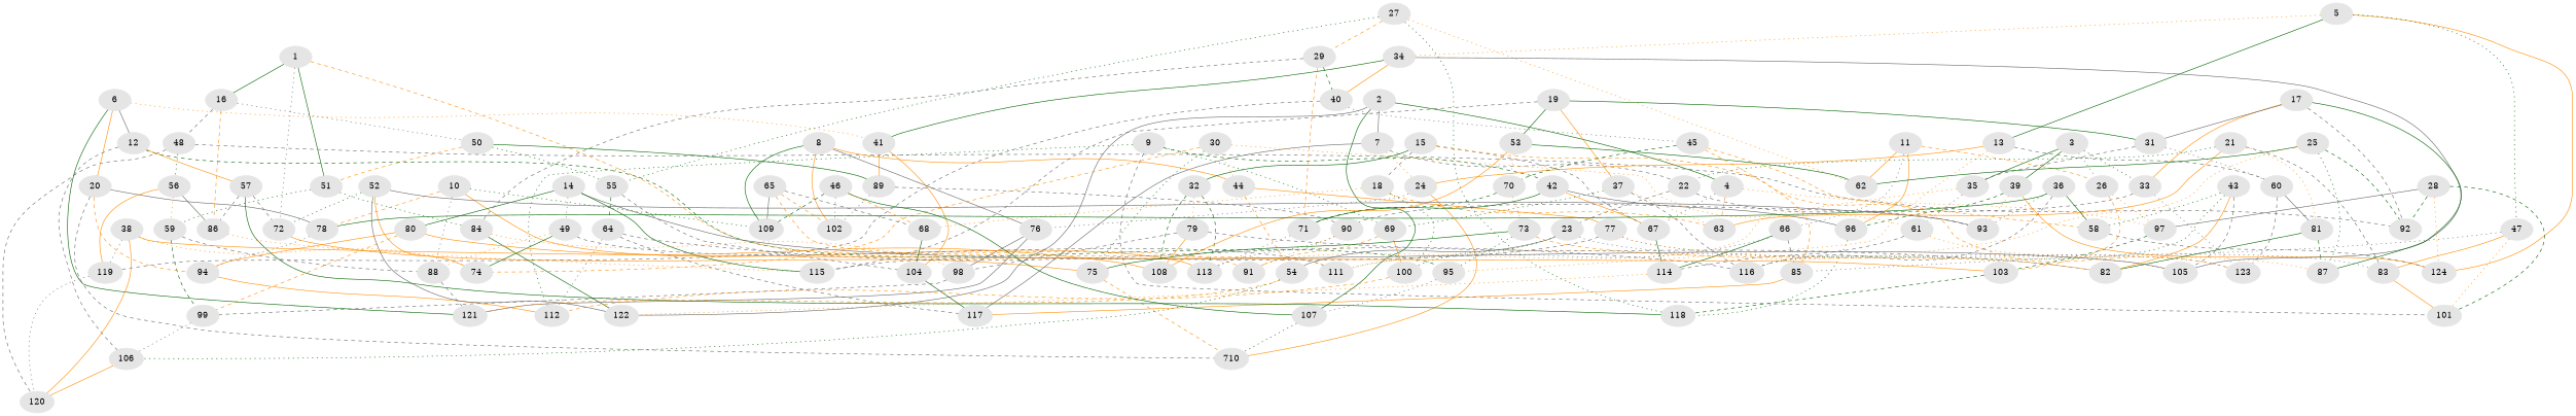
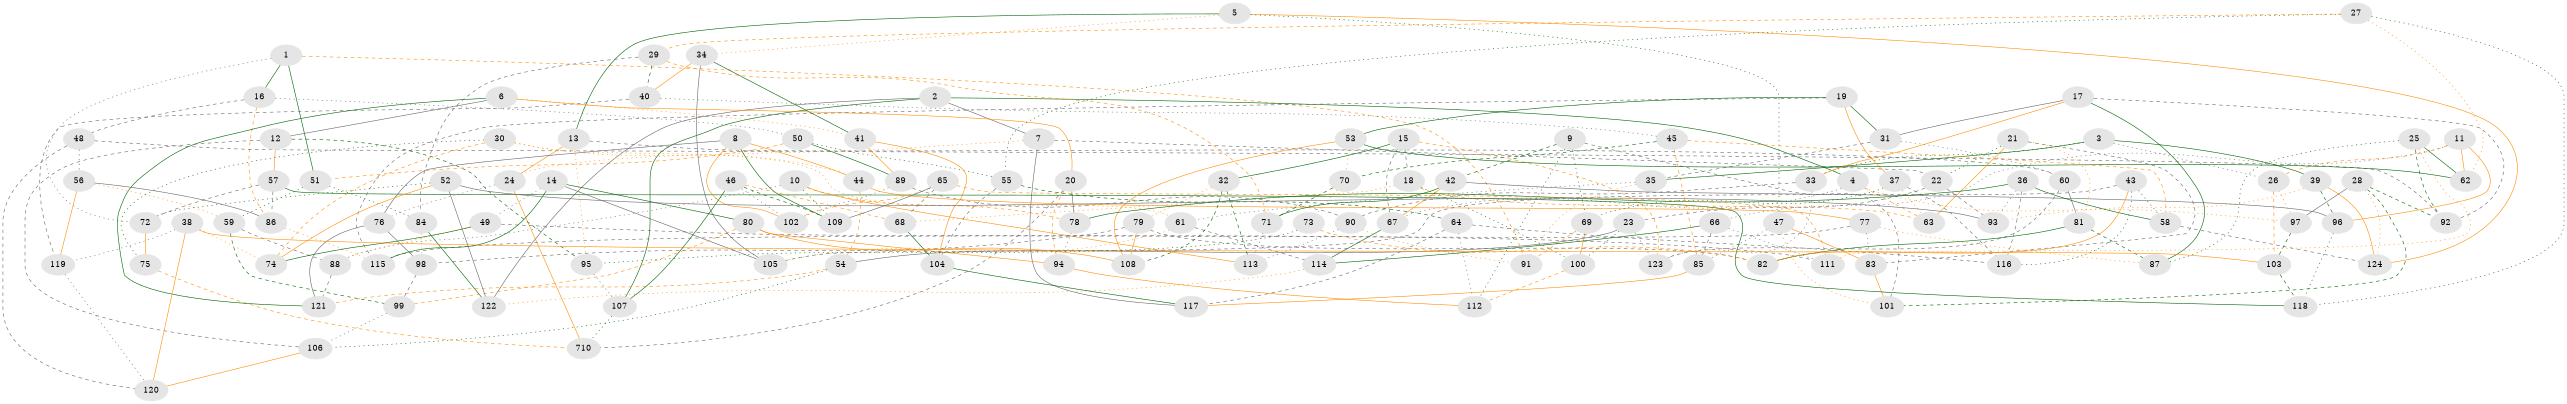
  graph {
    node [color=gray90 style=filled]
    edge [color=darkorange style=solid]
    1
    16
    51
    72
    91
    48
    50
    86
    84
    59
    75
    2
    4
    7
    107
    122
    63
    67
    97
    22
    24
    117
    n23 [label=710]
    3
    26
    33
    35
    39
    103
    123
    90
    61
    124
    96
    93
    114
    5
    13
    34
    47
    95
    60
    41
    105
    40
    101
    83
    85
    6
    12
    20
    121
    57
    106
    78
    94
    89
    104
    23
    76
    8
    44
    102
    109
    54
    77
    98
    9
    42
    69
    112
    71
    100
    10
    88
    113
    11
    62
    66
    111
    118
    120
    81
    14
    49
    80
    115
    74
    108
    99
    15
    18
    32
    68
    79
    92
    56
    55
    17
    31
    87
    19
    37
    53
    116
    70
    21
    82
    25
    27
    29
    64
    28
    119
    45
    30
    36
    58
    38
    43
    73
    46
    52
    65
    1 -- 16 [color=darkgreen]
    1 -- 51 [color=darkgreen]
    1 -- 72 [color=gray40 style=dotted]
    1 -- 91 [style=dashed]
    16 -- 48 [color=gray40 style=dashed]
    16 -- 50 [color=gray40 style=dotted]
    16 -- 86 [style=dashed]
    51 -- 84 [color=darkgreen style=dotted]
    51 -- 59 [color=darkgreen style=dotted]
    72 -- 75
    48 -- 120 [color=gray40 style=dashed]
    48 -- 92 [color=gray40 style=dashed]
    48 -- 56 [color=darkgreen style=dotted]
    50 -- 51 [style=dashed]
    50 -- 89 [color=darkgreen]
    50 -- 55 [color=darkgreen style=dotted]
    86 -- 115 [style=dotted]
    84 -- 122 [color=darkgreen]
    84 -- 98 [style=dotted]
    59 -- 88 [color=gray40 style=dashed]
    59 -- 99 [color=darkgreen style=dashed]
    75 -- n23 [style=dashed]
    2 -- 4 [color=darkgreen]
    2 -- 7 [color=gray40]
    2 -- 107 [color=darkgreen]
    2 -- 122 [color=gray40]
    4 -- 63 [style=dashed]
    4 -- 67 [color=gray40 style=dotted]
    4 -- 97 [style=dotted]
    7 -- 22 [color=gray40 style=dashed]
    7 -- 24 [style=dotted]
    7 -- 117 [color=gray40]
    107 -- n23 [color=darkgreen style=dotted]
    67 -- 114 [color=darkgreen]
    97 -- 103 [color=darkgreen style=dashed]
    22 -- 93 [color=gray40 style=dashed]
    22 -- 23 [color=gray40 style=dashed]
    24 -- n23
    24 -- 76 [color=gray40 style=dotted]
    3 -- 26 [color=gray40 style=dotted]
    3 -- 33 [color=darkgreen style=dotted]
    3 -- 35 [color=darkgreen]
    3 -- 39 [color=darkgreen]
    26 -- 97 [style=dotted]
    26 -- 103 [style=dashed]
    33 -- 123 [color=gray40 style=dotted]
    33 -- 90 [color=gray40 style=dashed]
    35 -- 91 [style=dotted]
    35 -- 61 [color=gray40 style=dotted]
    39 -- 124
    39 -- 96 [color=darkgreen style=dashed]
    39 -- 93 [style=dotted]
    103 -- 118 [color=darkgreen style=dashed]
    90 -- 91 [style=dotted]
    90 -- 113 [color=gray40 style=dotted]
    61 -- 114 [color=gray40 style=dashed]
    61 -- 105 [style=dotted]
    96 -- 118 [color=darkgreen style=dotted]
    114 -- 122 [style=dotted]
    5 -- 124
    5 -- 13 [color=darkgreen]
    5 -- 34 [style=dotted]
    5 -- 47 [color=darkgreen style=dotted]
    13 -- 24
    13 -- 95 [style=dotted]
    13 -- 60 [color=gray40 style=dashed]
    34 -- 41 [color=darkgreen]
    34 -- 105 [color=gray40]
    34 -- 40
    47 -- 101 [style=dotted]
    47 -- 83
    47 -- 85 [color=gray40 style=dotted]
    95 -- 107 [color=gray40 style=dotted]
    60 -- 123 [color=gray40 style=dashed]
    60 -- 81 [color=gray40]
    41 -- 89
    41 -- 104
    40 -- 119 [color=gray40 style=dashed]
    40 -- 45 [color=gray40 style=dotted]
    83 -- 101
    85 -- 117
    6 -- 41 [style=dotted]
    6 -- 12 [color=gray40]
    6 -- 20
    6 -- 121 [color=darkgreen]
    12 -- 95 [color=darkgreen style=dashed]
    12 -- 57
    12 -- 106 [color=gray40 style=dashed]
    20 -- n23 [color=gray40 style=dashed]
    20 -- 78 [color=gray40]
    20 -- 94 [style=dashed]
    57 -- 72 [color=gray40 style=dashed]
    57 -- 86 [color=gray40 style=dashed]
    57 -- 118 [color=darkgreen]
    106 -- 120
    78 -- 94 [color=gray40 style=dotted]
    94 -- 112
    89 -- 90 [color=gray40 style=dashed]
    89 -- 102 [color=gray40 style=dotted]
    104 -- 117 [color=darkgreen]
    23 -- 123 [color=gray40 style=dotted]
    23 -- 54 [color=gray40]
    23 -- 100 [color=darkgreen style=dotted]
    76 -- 121 [color=gray40]
    76 -- 98 [color=gray40]
    8 -- 76 [color=gray40]
    8 -- 44
    8 -- 102
    8 -- 109 [color=darkgreen]
    44 -- 54 [style=dashed]
    44 -- 77
    54 -- 121 [style=dashed]
    54 -- 106 [color=darkgreen style=dotted]
    77 -- 83 [color=gray40 style=dotted]
    77 -- 115 [color=gray40 style=dashed]
    77 -- 87 [style=dotted]
    98 -- 99 [color=gray40 style=dashed]
    9 -- 101 [color=gray40 style=dashed]
    9 -- 42 [color=darkgreen style=dashed]
    9 -- 69 [color=darkgreen style=dotted]
    9 -- 112 [color=darkgreen style=dotted]
    42 -- 67
    42 -- 96 [color=gray40]
    42 -- 71 [color=darkgreen]
    69 -- 91 [style=dashed]
    69 -- 100
    71 -- 113 [color=gray40 style=dotted]
    100 -- 112 [style=dashed]
    10 -- 78 [style=dashed]
    10 -- 109 [color=darkgreen style=dotted]
    10 -- 88 [color=gray40 style=dotted]
    10 -- 113
    88 -- 121 [color=gray40 style=dashed]
    11 -- 26 [style=dashed]
    11 -- 96
    11 -- 62
    11 -- 66 [color=gray40 style=dotted]
    66 -- 114 [color=darkgreen]
    66 -- 85 [color=gray40 style=dashed]
    66 -- 111 [color=gray40 style=dotted]
    81 -- 87 [color=darkgreen style=dashed]
    81 -- 82 [color=darkgreen]
    14 -- 105 [color=gray40]
    14 -- 49 [color=gray40 style=dotted]
    14 -- 80 [color=darkgreen]
    14 -- 115 [color=darkgreen]
    49 -- 88 [style=dotted]
    49 -- 111 [color=gray40 style=dashed]
    49 -- 74 [color=darkgreen]
    80 -- 94
    80 -- 108
    80 -- 99 [style=dashed]
    99 -- 106 [color=gray40 style=dotted]
    15 -- 67 [color=gray40 style=dashed]
    15 -- 123 [style=dashed]
    15 -- 18 [color=gray40 style=dashed]
    15 -- 32 [color=darkgreen]
    18 -- 63 [style=dashed]
    18 -- 100 [color=darkgreen style=dotted]
    18 -- 68 [style=dotted]
    32 -- 113 [color=darkgreen style=dashed]
    32 -- 108 [color=darkgreen style=dashed]
    32 -- 79 [style=dotted]
    68 -- 104 [color=darkgreen]
    79 -- 98 [color=gray40 style=dashed]
    79 -- 108
    79 -- 82 [color=gray40 style=dashed]
    56 -- 86 [color=gray40]
    56 -- 59 [style=dotted]
    56 -- 119
    55 -- 104 [color=gray40 style=dashed]
    55 -- 64 [color=darkgreen style=dashed]
    17 -- 33
    17 -- 92 [color=gray40 style=dashed]
    17 -- 31 [color=gray40]
    17 -- 87 [color=darkgreen]
    31 -- 35 [color=gray40 style=dashed]
    31 -- 60 [color=gray40 style=dotted]
    19 -- 115 [color=gray40 style=dashed]
    19 -- 31 [color=darkgreen]
    19 -- 37
    19 -- 53 [color=darkgreen]
    37 -- 63 [style=dotted]
    37 -- 69 [color=darkgreen style=dotted]
    37 -- 116 [color=gray40 style=dashed]
    53 -- 62 [color=darkgreen]
    53 -- 108
    53 -- 70 [style=dotted]
    70 -- 71 [color=darkgreen style=dashed]
    70 -- 73 [style=dotted]
    21 -- 63
    21 -- 22 [color=darkgreen style=dotted]
    21 -- 83 [color=gray40 style=dashed]
    21 -- 81 [style=dotted]
    25 -- 62 [color=darkgreen]
    25 -- 111 [style=dotted]
    25 -- 92 [color=darkgreen style=dashed]
    25 -- 87 [color=darkgreen style=dotted]
    27 -- 62 [style=dotted]
    27 -- 118 [color=darkgreen style=dotted]
    27 -- 55 [color=darkgreen style=dotted]
    27 -- 29 [style=dashed]
    29 -- 84 [color=gray40 style=dashed]
    29 -- 40 [color=darkgreen style=dashed]
    29 -- 71 [style=dashed]
    64 -- 117 [color=gray40 style=dashed]
    64 -- 112 [color=gray40 style=dotted]
    64 -- 116 [color=gray40 style=dashed]
    28 -- 97 [color=gray40]
    28 -- 124 [style=dotted]
    28 -- 101 [color=darkgreen style=dashed]
    28 -- 92 [color=darkgreen style=dashed]
    119 -- 120 [color=gray40 style=dotted]
    45 -- 85 [style=dashed]
    45 -- 70 [color=darkgreen style=dashed]
    45 -- 58 [style=dashed]
    30 -- 75 [color=darkgreen style=dotted]
    30 -- 61 [style=dotted]
    30 -- 44 [style=dotted]
    30 -- 74 [style=dashed]
    36 -- 93 [color=gray40 style=dotted]
    36 -- 78 [color=darkgreen]
    36 -- 116 [color=gray40 style=dashed]
    36 -- 58 [color=darkgreen]
    58 -- 124 [color=gray40 style=dashed]
    38 -- 103
    38 -- 120
    38 -- 74 [style=dotted]
    38 -- 119 [color=gray40 style=dotted]
    43 -- 105 [color=gray40 style=dashed]
    43 -- 116 [color=darkgreen style=dotted]
    43 -- 82
    43 -- 58 [color=darkgreen style=dotted]
-   73 -- 75 [color=darkgreen]
    73 -- 95 [color=darkgreen style=dotted]
    73 -- 82 [style=dashed]
    46 -- 107 [color=darkgreen]
    46 -- 102 [color=gray40 style=dotted]
    46 -- 109 [color=darkgreen style=dashed]
    46 -- 68 [style=dashed]
    52 -- 72 [color=darkgreen style=dotted]
    52 -- 122 [color=gray40]
    52 -- 93 [color=gray40]
    52 -- 74
    65 -- 102 [style=dashed]
    65 -- 109 [color=gray40]
    65 -- 111 [style=dashed]
    65 -- 68 [color=gray40 style=dashed]
  }
